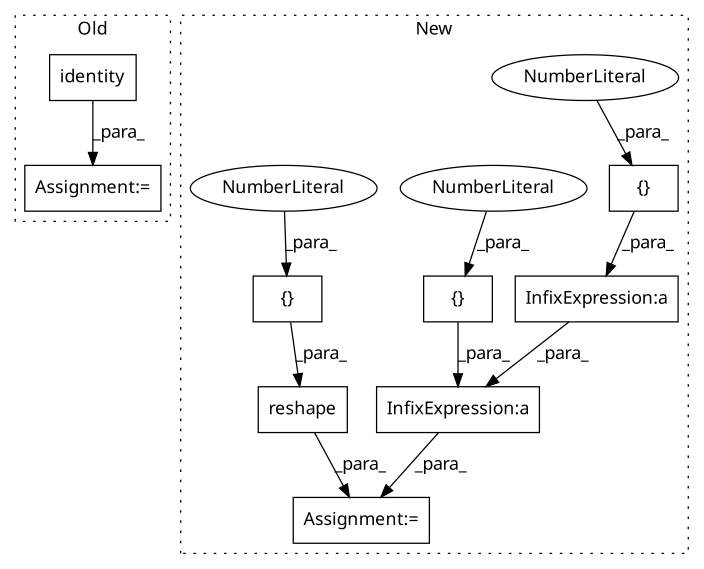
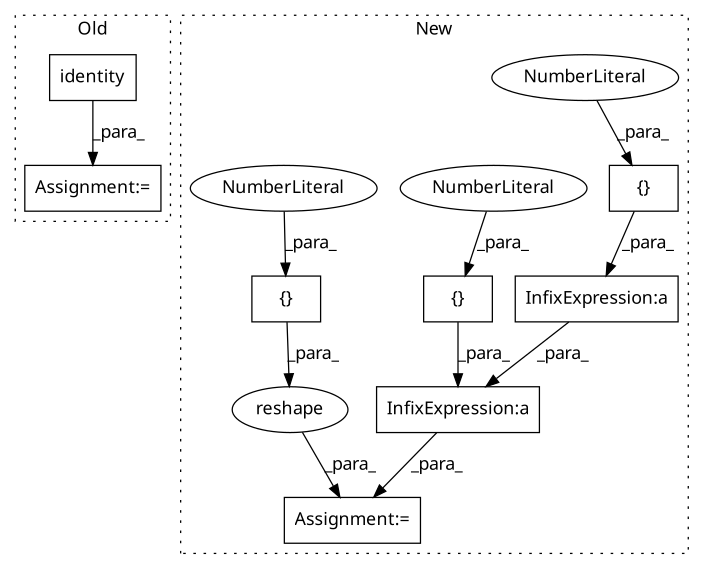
  digraph {
    fontname="Noto Sans"
    node [a=4 l=1 shape=box fontname="Noto Sans"]
    edge [fontname="Noto Sans"]
    n1 [a=32 l="9,1" label=identity s="11637,11647"]
    n2 [a=7 label="Assignment:=" s=11625]
-   n3 [a=32 l="8,1" label=reshape s="11846,11878"]
+   n3 [a=32 l="8,1" label=reshape s="11846,11878" shape=ellipse]
    n4 [a=7 label="Assignment:=" s=11775]
    n5 [a=27 l=3 label="InfixExpression:a" s=11827]
    n6 [a=27 l=3 label="InfixExpression:a" s=11685]
    n7 [l="1,1" label="{}" s="11756,11758"]
    n8 [a=34 label=NumberLiteral s=11757 shape=ellipse]
    n9 [l="1,1" label="{}" s="11813,11825"]
    n10 [a=34 label=NumberLiteral s=11814 shape=ellipse]
    n11 [l="1,1" label="{}" s="11865,11877"]
    n12 [a=34 label=NumberLiteral s=11866 shape=ellipse]
    subgraph cluster_1 {
      label=Old
      style=dotted
      n1
      n2
    }
    subgraph cluster_2 {
      label=New
      style=dotted
      n3
      n4
      n5
      n6
      n7
      n8
      n9
      n10
      n11
      n12
    }
    n1 -> n2 [label=_para_]
    n3 -> n4 [label=_para_]
    n5 -> n4 [label=_para_]
    n6 -> n5 [label=_para_]
    n7 -> n6 [label=_para_]
    n8 -> n7 [label=_para_]
    n9 -> n5 [label=_para_]
    n10 -> n9 [label=_para_]
    n11 -> n3 [label=_para_]
    n12 -> n11 [label=_para_]
  }
